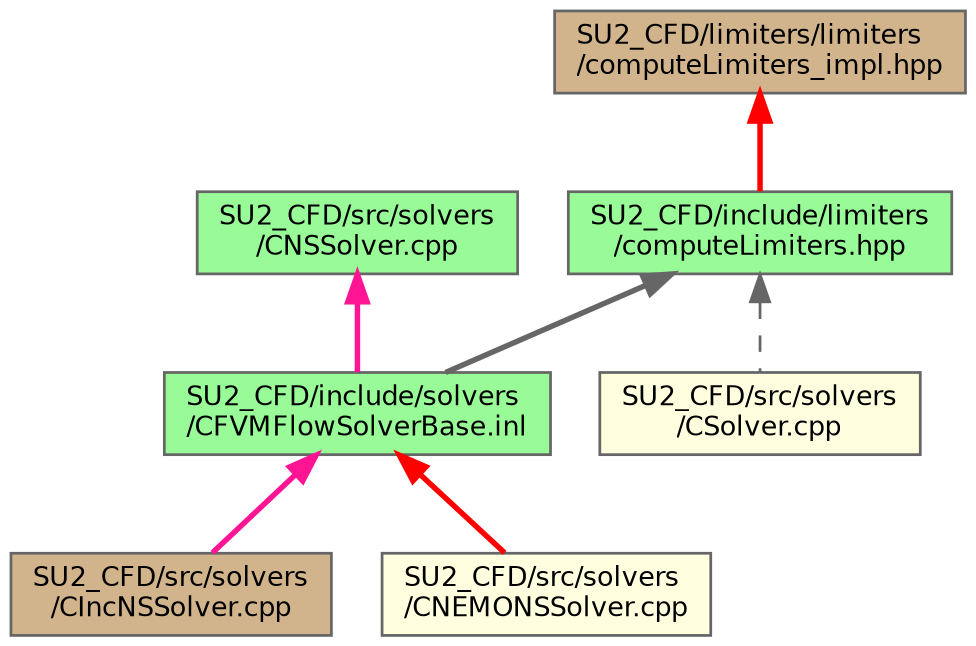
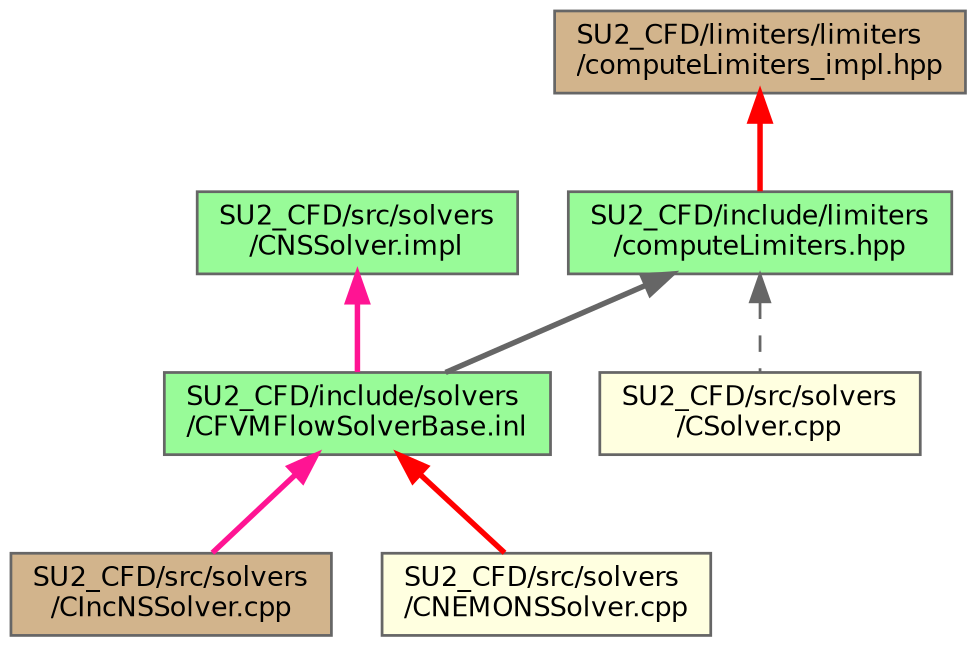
  digraph {
    node [color=grey40 fillcolor=palegreen fontname=Helvetica fontsize=10 shape=box style=filled]
    edge [color=red dir=back fontname=Helvetica fontsize=10 labelfontname=Helvetica labelfontsize=10 style=bold]
    n1 [color=gray40 fillcolor=tan fontcolor=black height=0.2 label="SU2_CFD/limiters/limiters\l/computeLimiters_impl.hpp" width=0.4]
    n2 [height=0.2 label="SU2_CFD/include/limiters\l/computeLimiters.hpp" width=0.4]
    n3 [height=0.2 label="SU2_CFD/include/solvers\l/CFVMFlowSolverBase.inl" width=0.4]
    n4 [fillcolor=lightyellow height=0.2 label="SU2_CFD/src/solvers\l/CSolver.cpp" width=0.4]
    n5 [fillcolor=tan height=0.2 label="SU2_CFD/src/solvers\l/CIncNSSolver.cpp" width=0.4]
    n6 [fillcolor=lightyellow height=0.2 label="SU2_CFD/src/solvers\l/CNEMONSSolver.cpp" width=0.4]
-   n7 [height=0.2 label="SU2_CFD/src/solvers\l/CNSSolver.cpp" width=0.4]
+   n7 [height=0.2 label="SU2_CFD/src/solvers\l/CNSSolver.impl" width=0.4]
    n1 -> n2
    n2 -> n3 [color=gray40]
    n2 -> n4 [color=gray40 style=dashed]
    n3 -> n5 [color=deeppink]
    n3 -> n6
    n7 -> n3 [color=deeppink]
  }
